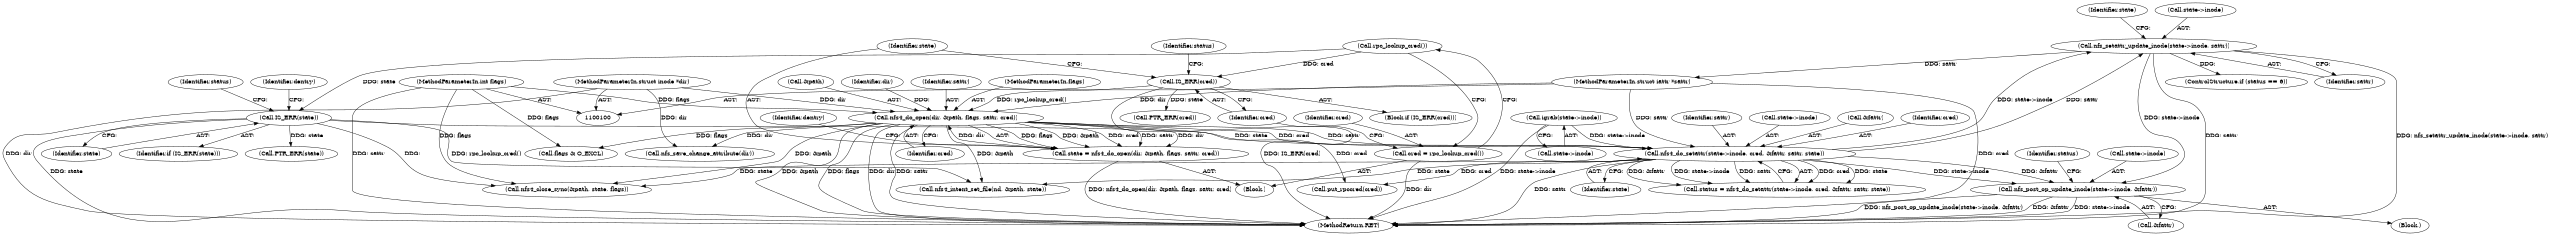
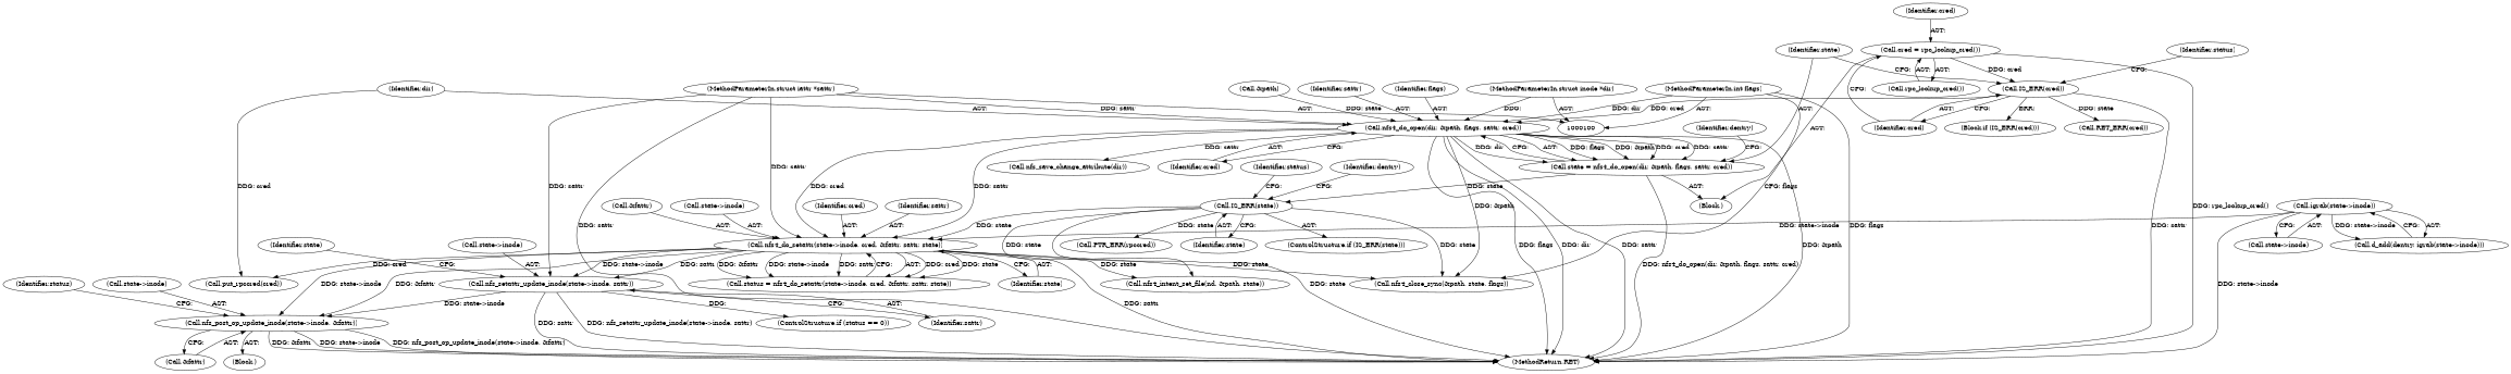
  digraph {
    n1 [label="(Call,nfs_setattr_update_inode(state->inode, sattr))"]
    n2 [label="(Call,nfs_post_op_update_inode(state->inode, &fattr))"]
    n3 [label="(MethodReturn,RET)"]
-   n4 [label="(ControlStructure,if (status == 6))"]
+   n4 [label="(ControlStructure,if (status == 0))"]
    n5 [label="(Identifier,sattr)"]
    n6 [label="(Call,&fattr)"]
    n7 [label="(Block,)"]
    n8 [label="(Call,nfs4_do_setattr(state->inode, cred, &fattr, sattr, state))"]
    n9 [label="(Call,put_rpccred(cred))"]
    n10 [label="(Call,status = nfs4_do_setattr(state->inode, cred, &fattr, sattr, state))"]
    n11 [label="(Call,nfs4_intent_set_file(nd, &path, state))"]
    n12 [label="(Identifier,state)"]
    n13 [label="(Call,nfs4_close_sync(&path, state, flags))"]
    n14 [label="(Call,igrab(state->inode))"]
+   n15 [label="(Call,d_add(dentry, igrab(state->inode)))"]
    n16 [label="(Call,state->inode)"]
    n17 [label="(Call,nfs4_do_open(dir, &path, flags, sattr, cred))"]
    n18 [label="(Call,state = nfs4_do_open(dir, &path, flags, sattr, cred))"]
-   n19 [label="(Call,flags & O_EXCL)"]
    n20 [label="(Call,nfs_save_change_attribute(dir))"]
    n21 [label="(Identifier,cred)"]
    n22 [label="(Block,)"]
    n23 [label="(Call,IS_ERR(state))"]
    n24 [label="(MethodParameterIn,struct inode *dir)"]
-   1000100 [label=1100100]
+   1000100
    n26 [label="(MethodParameterIn,int flags)"]
    n27 [label="(MethodParameterIn,struct iattr *sattr)"]
    n28 [label="(Call,IS_ERR(cred))"]
    n29 [label="(Block,if (IS_ERR(cred)))"]
    n30 [label="(Identifier,cred)"]
-   n31 [label="(Call,PTR_ERR(cred))"]
+   n31 [label="(Call,RET_ERR(cred))"]
    n32 [label="(Call,cred = rpc_lookup_cred())"]
    n33 [label="(Call,rpc_lookup_cred())"]
    n34 [label="(Identifier,state)"]
-   n35 [label="(Identifier,if (IS_ERR(state)))"]
-   n36 [label="(Call,PTR_ERR(state))"]
+   n35 [label="(ControlStructure,if (IS_ERR(state)))"]
+   n36 [label="(Call,PTR_ERR(rpccred))"]
    n37 [label="(Identifier,status)"]
    n38 [label="(Identifier,status)"]
    n39 [label="(Call,&path)"]
    n40 [label="(Identifier,sattr)"]
    n41 [label="(Call,state->inode)"]
    n42 [label="(Identifier,state)"]
    n43 [label="(Identifier,status)"]
    n44 [label="(Call,&fattr)"]
    n45 [label="(Identifier,dentry)"]
    n46 [label="(Identifier,dentry)"]
    n47 [label="(Call,state->inode)"]
    n48 [label="(Identifier,dir)"]
    n49 [label="(Call,state->inode)"]
    n50 [label="(Identifier,sattr)"]
    n51 [label="(Identifier,state)"]
    n52 [label="(Identifier,cred)"]
    n53 [label="(Identifier,cred)"]
-   n54 [label="(MethodParameterIn,flags)"]
+   n54 [label="(Identifier,flags)"]
    n1 -> n2 [label="DDG: state->inode"]
    n1 -> n3 [label="DDG: sattr"]
    n1 -> n3 [label="DDG: nfs_setattr_update_inode(state->inode, sattr)"]
    n1 -> n4 [label="DDG: "]
    n1 -> n5 [label="CFG: "]
    n2 -> n3 [label="DDG: nfs_post_op_update_inode(state->inode, &fattr)"]
    n2 -> n3 [label="DDG: &fattr"]
    n2 -> n3 [label="DDG: state->inode"]
    n2 -> n6 [label="CFG: "]
    n2 -> n7 [label="AST: "]
    n5 -> n1 [label="AST: "]
    n6 -> n2 [label="AST: "]
    n8 -> n1 [label="DDG: state->inode"]
    n8 -> n1 [label="DDG: sattr"]
    n8 -> n2 [label="DDG: state->inode"]
    n8 -> n2 [label="DDG: &fattr"]
    n8 -> n3 [label="DDG: sattr"]
    n8 -> n9 [label="DDG: cred"]
    n8 -> n10 [label="AST: "]
    n8 -> n10 [label="DDG: cred"]
    n8 -> n10 [label="DDG: state"]
    n8 -> n10 [label="DDG: &fattr"]
    n8 -> n10 [label="DDG: state->inode"]
    n8 -> n10 [label="DDG: sattr"]
    n8 -> n11 [label="DDG: state"]
    n8 -> n12 [label="CFG: "]
    n8 -> n13 [label="DDG: state"]
    n10 -> n8 [label="CFG: "]
    n12 -> n8 [label="AST: "]
    n14 -> n3 [label="DDG: state->inode"]
    n14 -> n8 [label="DDG: state->inode"]
+   n14 -> n15 [label="AST: "]
+   n14 -> n15 [label="DDG: state->inode"]
    n14 -> n16 [label="CFG: "]
+   n15 -> n14 [label="CFG: "]
    n16 -> n14 [label="AST: "]
    n17 -> n3 [label="DDG: &path"]
    n17 -> n3 [label="DDG: flags"]
    n17 -> n3 [label="DDG: dir"]
    n17 -> n3 [label="DDG: sattr"]
    n17 -> n8 [label="DDG: cred"]
    n17 -> n8 [label="DDG: sattr"]
-   n17 -> n9 [label="DDG: cred"]
-   n17 -> n11 [label="DDG: &path"]
+   n48 -> n9 [label="DDG: cred"]
    n17 -> n13 [label="DDG: &path"]
    n17 -> n18 [label="AST: "]
    n17 -> n18 [label="DDG: flags"]
    n17 -> n18 [label="DDG: &path"]
    n17 -> n18 [label="DDG: cred"]
    n17 -> n18 [label="DDG: sattr"]
    n17 -> n18 [label="DDG: dir"]
-   n17 -> n19 [label="DDG: flags"]
-   n17 -> n20 [label="DDG: dir"]
+   n17 -> n20 [label="DDG: sattr"]
    n17 -> n21 [label="CFG: "]
    n18 -> n3 [label="DDG: nfs4_do_open(dir, &path, flags, sattr, cred)"]
-   n18 -> n17 [label="DDG: dir"]
+   n18 -> n17 [label="CFG: "]
    n18 -> n22 [label="AST: "]
-   n33 -> n23 [label="DDG: state"]
+   n18 -> n23 [label="DDG: state"]
    n21 -> n17 [label="AST: "]
    n23 -> n3 [label="DDG: state"]
    n23 -> n8 [label="DDG: state"]
-   n23 -> n11 [label="DDG: rpc_lookup_cred()"]
-   n23 -> n13 [label="DDG: "]
+   n23 -> n11 [label="DDG: state"]
+   n23 -> n13 [label="DDG: state"]
    n23 -> n34 [label="CFG: "]
    n23 -> n35 [label="AST: "]
    n23 -> n36 [label="DDG: state"]
-   n24 -> n3 [label="DDG: dir"]
-   n24 -> n17 [label="DDG: dir"]
-   n24 -> n20 [label="DDG: dir"]
+   n24 -> n17 [label="DDG: "]
    n24 -> 1000100 [label="AST: "]
-   n26 -> n3 [label="DDG: sattr"]
-   n26 -> n13 [label="DDG: flags"]
-   n26 -> n17 [label="DDG: flags"]
-   n26 -> n19 [label="DDG: flags"]
+   n26 -> n3 [label="DDG: flags"]
+   n26 -> n13 [label="CFG: flags"]
+   n26 -> n17 [label="DDG: dir"]
    n26 -> 1000100 [label="AST: "]
-   n1 -> n27 [label="DDG: sattr"]
-   n27 -> n3 [label="DDG: cred"]
+   n27 -> n1 [label="DDG: sattr"]
+   n27 -> n3 [label="DDG: sattr"]
    n27 -> n8 [label="DDG: sattr"]
-   n27 -> n17 [label="DDG: dir"]
+   n27 -> n17 [label="DDG: sattr"]
    n27 -> 1000100 [label="AST: "]
-   n28 -> n3 [label="DDG: IS_ERR(cred)"]
-   n28 -> n17 [label="DDG: rpc_lookup_cred()"]
-   n28 -> n29 [label="AST: "]
+   n28 -> n3 [label="DDG: sattr"]
+   n28 -> n17 [label="DDG: cred"]
+   n28 -> n29 [label="ERR: "]
    n28 -> n30 [label="CFG: "]
    n28 -> n31 [label="DDG: state"]
    n30 -> n28 [label="AST: "]
    n30 -> n32 [label="CFG: "]
-   n32 -> n3 [label="DDG: dir"]
+   n32 -> n3 [label="DDG: rpc_lookup_cred()"]
    n32 -> n22 [label="AST: "]
-   n33 -> n28 [label="DDG: cred"]
-   n32 -> n33 [label="CFG: "]
-   n33 -> n32 [label="CFG: "]
+   n32 -> n28 [label="DDG: cred"]
+   n32 -> n33 [label="AST: "]
+   n33 -> n32 [label="AST: "]
    n34 -> n23 [label="AST: "]
    n37 -> n28 [label="CFG: "]
    n38 -> n2 [label="CFG: "]
-   n39 -> n17 [label="AST: "]
+   n39 -> n17 [label="DDG: state"]
    n40 -> n8 [label="AST: "]
    n41 -> n8 [label="AST: "]
    n42 -> n1 [label="CFG: "]
    n43 -> n23 [label="CFG: "]
    n44 -> n8 [label="AST: "]
    n45 -> n23 [label="CFG: "]
    n46 -> n18 [label="CFG: "]
    n47 -> n2 [label="AST: "]
-   n48 -> n17 [label="DDG: "]
+   n48 -> n17 [label="AST: "]
    n49 -> n1 [label="AST: "]
    n50 -> n17 [label="AST: "]
    n51 -> n18 [label="AST: "]
    n51 -> n28 [label="CFG: "]
    n52 -> n8 [label="AST: "]
    n53 -> n32 [label="AST: "]
    n54 -> n17 [label="AST: "]
  }
